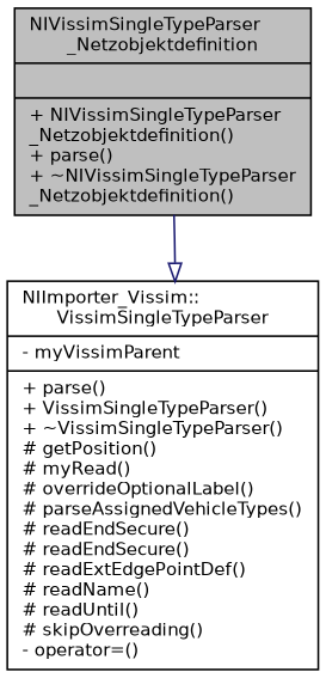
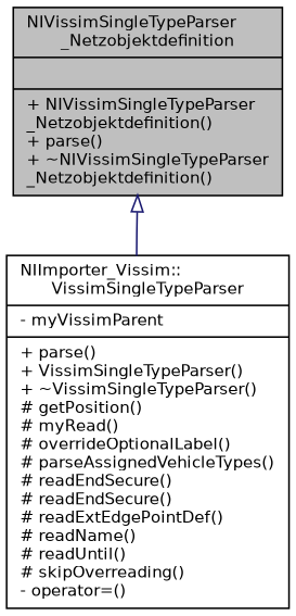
  digraph {
    node [color=black fontname=Helvetica fontsize=10 shape=record style=filled]
    n1 [fillcolor=grey75 fontcolor=black height=0.2 label="{NIVissimSingleTypeParser\l_Netzobjektdefinition\n||+ NIVissimSingleTypeParser\l_Netzobjektdefinition()\l+ parse()\l+ ~NIVissimSingleTypeParser\l_Netzobjektdefinition()\l}" width=0.4]
    n2 [fillcolor=white height=0.2 label="{NIImporter_Vissim::\lVissimSingleTypeParser\n|- myVissimParent\l|+ parse()\l+ VissimSingleTypeParser()\l+ ~VissimSingleTypeParser()\l# getPosition()\l# myRead()\l# overrideOptionalLabel()\l# parseAssignedVehicleTypes()\l# readEndSecure()\l# readEndSecure()\l# readExtEdgePointDef()\l# readName()\l# readUntil()\l# skipOverreading()\l- operator=()\l}" width=0.4]
-   n2 -> n1 [arrowtail=onormal color=midnightblue dir=back fontname=Helvetica fontsize=10 labelfontname=Helvetica labelfontsize=10 style=solid]
+   n1 -> n2 [arrowtail=onormal color=midnightblue dir=back fontname=Helvetica fontsize=10 labelfontname=Helvetica labelfontsize=10 style=solid]
  }
